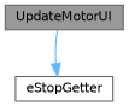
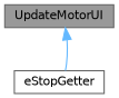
  digraph {
    rankdir=TB
    node [fontname=Helvetica fontsize=10 shape=box style=filled]
    n1 [color=gray40 fillcolor=grey60 fontcolor=black height=0.2 label=UpdateMotorUI width=0.4]
    n2 [color=grey40 fillcolor=white height=0.2 label=eStopGetter width=0.4]
-   n1 -> n2 [color=steelblue1 fontname=Helvetica fontsize=10 labelfontname=Helvetica labelfontsize=10 style=solid]
+   n2 -> n1 [color=steelblue1 fontname=Helvetica fontsize=10 labelfontname=Helvetica labelfontsize=10 style=solid]
  }
